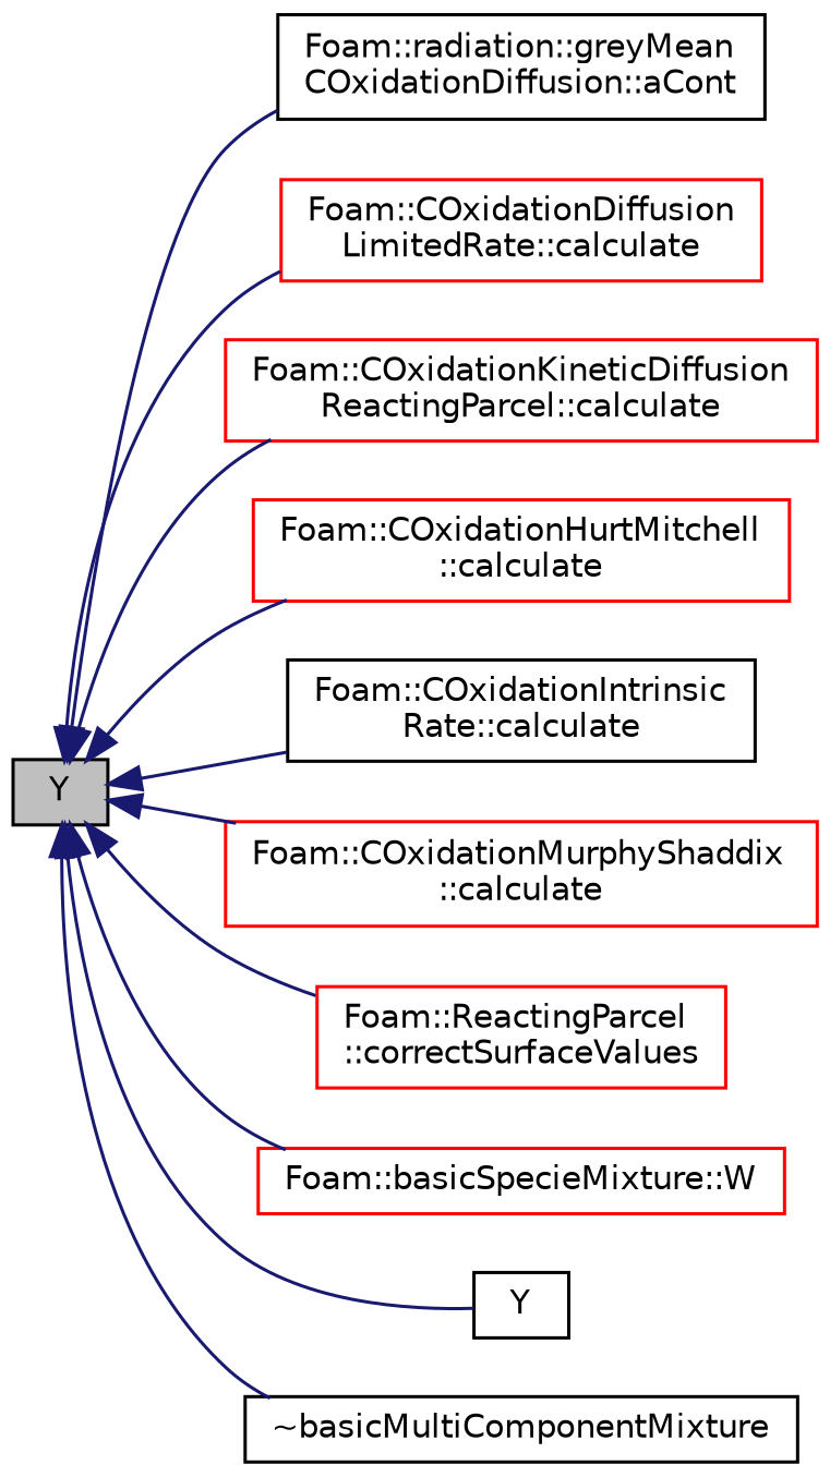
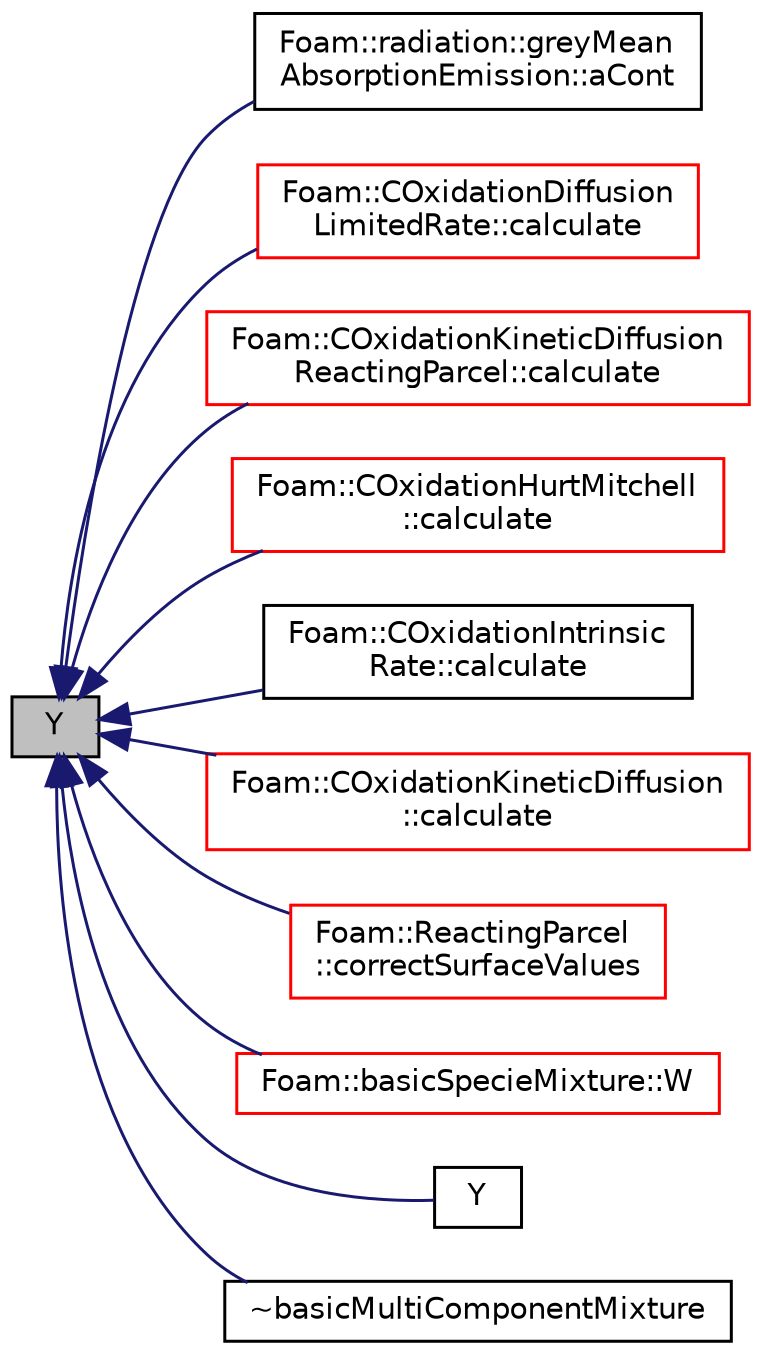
  digraph {
    rankdir=LR
    node [color=red fontname=Helvetica fontsize=10 shape=record]
    edge [color=midnightblue dir=back fontname=Helvetica fontsize=10 labelfontname=Helvetica labelfontsize=10 style=solid]
    n1 [color=black fillcolor=grey75 fontcolor=black height=0.2 label=Y style=filled width=0.4]
-   n2 [color=black height=0.2 label="Foam::radiation::greyMean\lCOxidationDiffusion::aCont" width=0.4]
+   n2 [color=black height=0.2 label="Foam::radiation::greyMean\lAbsorptionEmission::aCont" width=0.4]
    n3 [height=0.2 label="Foam::COxidationDiffusion\lLimitedRate::calculate" width=0.4]
    n4 [height=0.2 label="Foam::COxidationKineticDiffusion\lReactingParcel::calculate" width=0.4]
    n5 [height=0.2 label="Foam::COxidationHurtMitchell\l::calculate" width=0.4]
    n6 [color=black height=0.2 label="Foam::COxidationIntrinsic\lRate::calculate" width=0.4]
-   n7 [height=0.2 label="Foam::COxidationMurphyShaddix\l::calculate" width=0.4]
+   n7 [height=0.2 label="Foam::COxidationKineticDiffusion\l::calculate" width=0.4]
    n8 [height=0.2 label="Foam::ReactingParcel\l::correctSurfaceValues" width=0.4]
    n9 [height=0.2 label="Foam::basicSpecieMixture::W" width=0.4]
    n10 [color=black height=0.2 label=Y width=0.4]
    n11 [color=black height=0.2 label="~basicMultiComponentMixture" width=0.4]
    n1 -> n2
    n1 -> n3
    n1 -> n4
    n1 -> n5
    n1 -> n6
    n1 -> n7
    n1 -> n8
    n1 -> n9
    n1 -> n10
    n1 -> n11
  }
